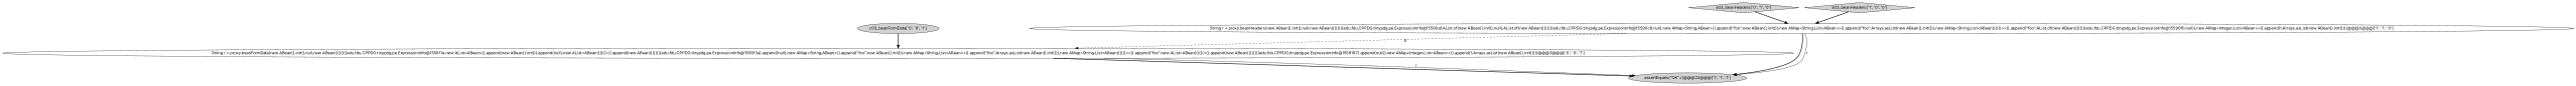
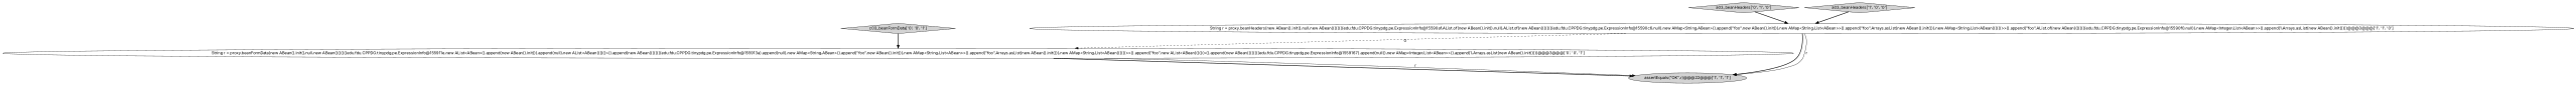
  digraph {
    fontname=Inter
    node [fillcolor=lightgray shape=diamond style=filled fontname=Inter]
    edge [style=bold fontname=Inter]
-   n1 [label="c03_beanFormData['0', '0', '1']" shape=ellipse]
+   n1 [label="c03_beanFormData['0', '0', '1']"]
    n2 [fillcolor=white label="String r = proxy.beanFormData(new ABean().init(),null,new ABean((((((((edu.fdu.CPPDG.tinypdg.pe.ExpressionInfo@155911e,new AList<ABean>().append(new ABean().init()).append(null),new AList<ABean((((((>().append(new ABean((((((((edu.fdu.CPPDG.tinypdg.pe.ExpressionInfo@155913a).append(null),new AMap<String,ABean>().append(\"foo\",new ABean().init()),new AMap<String,List<ABean>>().append(\"foo\",Arrays.asList(new ABean().init())),new AMap<String,List<ABean((((((>>().append(\"foo\",new AList<ABean((((((>().append(new ABean((((((((edu.fdu.CPPDG.tinypdg.pe.ExpressionInfo@1559167).append(null)),new AMap<Integer,List<ABean>>().append(1,Arrays.asList(new ABean().init())))@@@3@@@['0', '0', '1']" shape=ellipse]
    n3 [label="a03_beanHeaders['0', '1', '0']"]
    n4 [fillcolor=white label="String r = proxy.beanHeaders(new ABean().init(),null,new ABean((((((((edu.fdu.CPPDG.tinypdg.pe.ExpressionInfo@15590af,AList.of(new ABean().init(),null),AList.of(new ABean((((((((edu.fdu.CPPDG.tinypdg.pe.ExpressionInfo@15590c6,null),new AMap<String,ABean>().append(\"foo\",new ABean().init()),new AMap<String,List<ABean>>().append(\"foo\",Arrays.asList(new ABean().init())),new AMap<String,List<ABean((((((>>().append(\"foo\",AList.of(new ABean((((((((edu.fdu.CPPDG.tinypdg.pe.ExpressionInfo@15590f0,null)),new AMap<Integer,List<ABean>>().append(1,Arrays.asList(new ABean().init())))@@@3@@@['1', '1', '0']" shape=ellipse]
    n5 [label="a03_beanHeaders['1', '0', '0']"]
    n6 [label="assertEquals(\"OK\",r)@@@22@@@['1', '1', '1']" shape=ellipse]
    n1 -> n2
    n2 -> n6
    n2 -> n6 [label=r style=solid]
    n3 -> n4
    n4 -> n2 [label=0 style=dashed]
    n4 -> n6
    n4 -> n6 [label=r style=solid]
    n5 -> n4
  }
